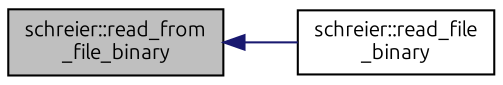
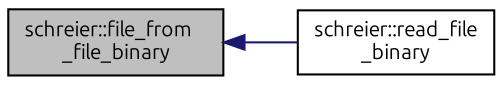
  digraph {
    rankdir=LR
    fontname=Ubuntu
    node [color=black fontname=Ubuntu fontsize=10 shape=record style=filled]
-   n1 [fillcolor=grey75 fontcolor=black height=0.2 label="schreier::read_from\l_file_binary" width=0.4]
+   n1 [fillcolor=grey75 fontcolor=black height=0.2 label="schreier::file_from\l_file_binary" width=0.4]
    n2 [fillcolor=white height=0.2 label="schreier::read_file\l_binary" width=0.4]
    n1 -> n2 [color=midnightblue dir=back fontname=Ubuntu fontsize=10 labelfontname=Helvetica labelfontsize=10 style=solid]
  }
